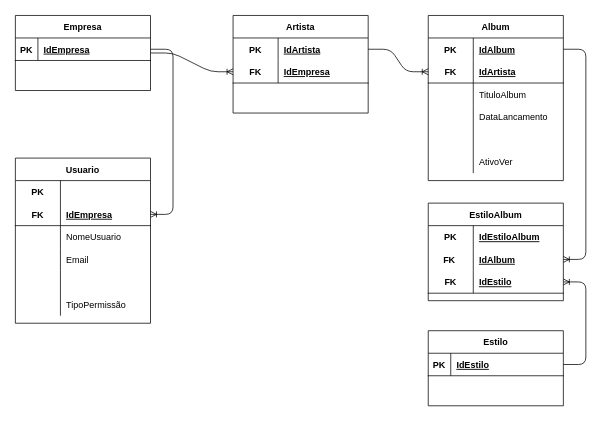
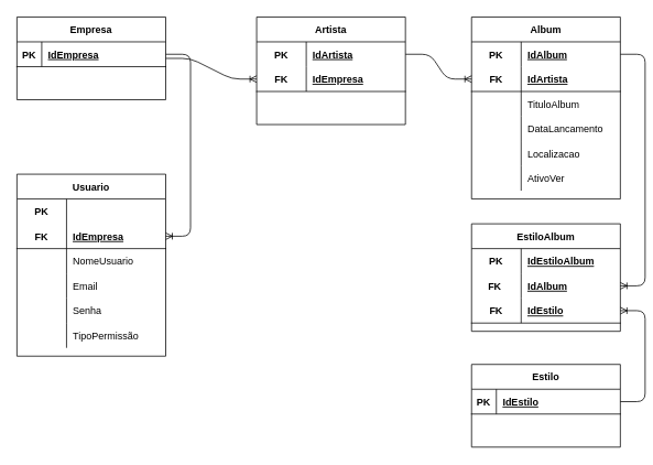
  <mxCell id="0" />
  <mxCell id="1" parent="0" />
  <mxCell id="2" value="Empresa" style="shape=table;startSize=30;container=1;collapsible=1;childLayout=tableLayout;fixedRows=1;rowLines=0;fontStyle=1;align=center;resizeLast=1;" parent="1" vertex="1"><mxGeometry x="20" y="20" width="180" height="100" as="geometry" /></mxCell>
  <mxCell id="3" value="" style="shape=partialRectangle;collapsible=0;dropTarget=0;pointerEvents=0;fillColor=none;top=0;left=0;bottom=1;right=0;points=[[0,0.5],[1,0.5]];portConstraint=eastwest;" parent="2" vertex="1"><mxGeometry y="30" width="180" height="30" as="geometry" /></mxCell>
  <mxCell id="4" value="PK" style="shape=partialRectangle;connectable=0;fillColor=none;top=0;left=0;bottom=0;right=0;fontStyle=1;overflow=hidden;" parent="3" vertex="1"><mxGeometry width="30" height="30" as="geometry" /></mxCell>
  <mxCell id="5" value="IdEmpresa" style="shape=partialRectangle;connectable=0;fillColor=none;top=0;left=0;bottom=0;right=0;align=left;spacingLeft=6;fontStyle=5;overflow=hidden;" parent="3" vertex="1"><mxGeometry x="30" width="150" height="30" as="geometry" /></mxCell>
  <mxCell id="6" value="" style="shape=partialRectangle;collapsible=0;dropTarget=0;pointerEvents=0;fillColor=none;top=0;left=0;bottom=0;right=0;points=[[0,0.5],[1,0.5]];portConstraint=eastwest;" parent="2" vertex="1"><mxGeometry y="60" width="180" height="30" as="geometry" /></mxCell>
  <mxCell id="7" value="" style="shape=partialRectangle;connectable=0;fillColor=none;top=0;left=0;bottom=0;right=0;editable=1;overflow=hidden;" parent="6" vertex="1"><mxGeometry width="30" height="30" as="geometry" /></mxCell>
  <mxCell id="8" value="Usuario" style="shape=table;startSize=30;container=1;collapsible=1;childLayout=tableLayout;fixedRows=1;rowLines=0;fontStyle=1;align=center;resizeLast=1;" parent="1" vertex="1"><mxGeometry x="20" y="210" width="180" height="220" as="geometry" /></mxCell>
  <mxCell id="9" value="" style="shape=partialRectangle;collapsible=0;dropTarget=0;pointerEvents=0;fillColor=none;top=0;left=0;bottom=0;right=0;points=[[0,0.5],[1,0.5]];portConstraint=eastwest;" parent="8" vertex="1"><mxGeometry y="30" width="180" height="30" as="geometry" /></mxCell>
  <mxCell id="10" value="PK" style="shape=partialRectangle;connectable=0;fillColor=none;top=0;left=0;bottom=0;right=0;fontStyle=1;overflow=hidden;" parent="9" vertex="1"><mxGeometry width="60" height="30" as="geometry" /></mxCell>
  <mxCell id="11" value="" style="shape=partialRectangle;collapsible=0;dropTarget=0;pointerEvents=0;fillColor=none;top=0;left=0;bottom=1;right=0;points=[[0,0.5],[1,0.5]];portConstraint=eastwest;" parent="8" vertex="1"><mxGeometry y="60" width="180" height="30" as="geometry" /></mxCell>
  <mxCell id="12" value="FK" style="shape=partialRectangle;connectable=0;fillColor=none;top=0;left=0;bottom=0;right=0;fontStyle=1;overflow=hidden;" parent="11" vertex="1"><mxGeometry width="60" height="30" as="geometry" /></mxCell>
  <mxCell id="13" value="IdEmpresa" style="shape=partialRectangle;connectable=0;fillColor=none;top=0;left=0;bottom=0;right=0;align=left;spacingLeft=6;fontStyle=5;overflow=hidden;" parent="11" vertex="1"><mxGeometry x="60" width="120" height="30" as="geometry" /></mxCell>
  <mxCell id="14" value="" style="shape=partialRectangle;collapsible=0;dropTarget=0;pointerEvents=0;fillColor=none;top=0;left=0;bottom=0;right=0;points=[[0,0.5],[1,0.5]];portConstraint=eastwest;" parent="8" vertex="1"><mxGeometry y="90" width="180" height="30" as="geometry" /></mxCell>
  <mxCell id="15" value="" style="shape=partialRectangle;connectable=0;fillColor=none;top=0;left=0;bottom=0;right=0;editable=1;overflow=hidden;" parent="14" vertex="1"><mxGeometry width="60" height="30" as="geometry" /></mxCell>
  <mxCell id="16" value="NomeUsuario" style="shape=partialRectangle;connectable=0;fillColor=none;top=0;left=0;bottom=0;right=0;align=left;spacingLeft=6;overflow=hidden;" parent="14" vertex="1"><mxGeometry x="60" width="120" height="30" as="geometry" /></mxCell>
  <mxCell id="17" value="" style="shape=partialRectangle;collapsible=0;dropTarget=0;pointerEvents=0;fillColor=none;top=0;left=0;bottom=0;right=0;points=[[0,0.5],[1,0.5]];portConstraint=eastwest;" parent="8" vertex="1"><mxGeometry y="120" width="180" height="30" as="geometry" /></mxCell>
  <mxCell id="18" value="" style="shape=partialRectangle;connectable=0;fillColor=none;top=0;left=0;bottom=0;right=0;editable=1;overflow=hidden;" parent="17" vertex="1"><mxGeometry width="60" height="30" as="geometry" /></mxCell>
  <mxCell id="19" value="Email" style="shape=partialRectangle;connectable=0;fillColor=none;top=0;left=0;bottom=0;right=0;align=left;spacingLeft=6;overflow=hidden;" parent="17" vertex="1"><mxGeometry x="60" width="120" height="30" as="geometry" /></mxCell>
  <mxCell id="20" value="" style="shape=partialRectangle;collapsible=0;dropTarget=0;pointerEvents=0;fillColor=none;top=0;left=0;bottom=0;right=0;points=[[0,0.5],[1,0.5]];portConstraint=eastwest;" parent="8" vertex="1"><mxGeometry y="150" width="180" height="30" as="geometry" /></mxCell>
  <mxCell id="21" value="" style="shape=partialRectangle;connectable=0;fillColor=none;top=0;left=0;bottom=0;right=0;editable=1;overflow=hidden;" parent="20" vertex="1"><mxGeometry width="60" height="30" as="geometry" /></mxCell>
+ <mxCell id="22" value="Senha" style="shape=partialRectangle;connectable=0;fillColor=none;top=0;left=0;bottom=0;right=0;align=left;spacingLeft=6;overflow=hidden;" parent="20" vertex="1"><mxGeometry x="60" width="120" height="30" as="geometry" /></mxCell>
  <mxCell id="23" value="" style="shape=partialRectangle;collapsible=0;dropTarget=0;pointerEvents=0;fillColor=none;top=0;left=0;bottom=0;right=0;points=[[0,0.5],[1,0.5]];portConstraint=eastwest;" parent="8" vertex="1"><mxGeometry y="180" width="180" height="30" as="geometry" /></mxCell>
  <mxCell id="24" value="" style="shape=partialRectangle;connectable=0;fillColor=none;top=0;left=0;bottom=0;right=0;editable=1;overflow=hidden;" parent="23" vertex="1"><mxGeometry width="60" height="30" as="geometry" /></mxCell>
  <mxCell id="25" value="TipoPermissão" style="shape=partialRectangle;connectable=0;fillColor=none;top=0;left=0;bottom=0;right=0;align=left;spacingLeft=6;overflow=hidden;" parent="23" vertex="1"><mxGeometry x="60" width="120" height="30" as="geometry" /></mxCell>
  <mxCell id="26" value="" style="edgeStyle=entityRelationEdgeStyle;fontSize=12;html=1;endArrow=ERoneToMany;exitX=1;exitY=0.5;exitDx=0;exitDy=0;entryX=1;entryY=0.5;entryDx=0;entryDy=0;" parent="1" source="3" target="11" edge="1"><mxGeometry width="100" height="100" relative="1" as="geometry"><mxPoint x="300" y="200" as="sourcePoint" /><mxPoint x="400" y="100" as="targetPoint" /></mxGeometry></mxCell>
  <mxCell id="27" value="Artista" style="shape=table;startSize=30;container=1;collapsible=1;childLayout=tableLayout;fixedRows=1;rowLines=0;fontStyle=1;align=center;resizeLast=1;" parent="1" vertex="1"><mxGeometry x="310" y="20" width="180" height="130" as="geometry" /></mxCell>
  <mxCell id="28" value="" style="shape=partialRectangle;collapsible=0;dropTarget=0;pointerEvents=0;fillColor=none;top=0;left=0;bottom=0;right=0;points=[[0,0.5],[1,0.5]];portConstraint=eastwest;" parent="27" vertex="1"><mxGeometry y="30" width="180" height="30" as="geometry" /></mxCell>
  <mxCell id="29" value="PK" style="shape=partialRectangle;connectable=0;fillColor=none;top=0;left=0;bottom=0;right=0;fontStyle=1;overflow=hidden;" parent="28" vertex="1"><mxGeometry width="60" height="30" as="geometry" /></mxCell>
  <mxCell id="30" value="IdArtista" style="shape=partialRectangle;connectable=0;fillColor=none;top=0;left=0;bottom=0;right=0;align=left;spacingLeft=6;fontStyle=5;overflow=hidden;" parent="28" vertex="1"><mxGeometry x="60" width="120" height="30" as="geometry" /></mxCell>
  <mxCell id="31" value="" style="shape=partialRectangle;collapsible=0;dropTarget=0;pointerEvents=0;fillColor=none;top=0;left=0;bottom=1;right=0;points=[[0,0.5],[1,0.5]];portConstraint=eastwest;" parent="27" vertex="1"><mxGeometry y="60" width="180" height="30" as="geometry" /></mxCell>
  <mxCell id="32" value="FK" style="shape=partialRectangle;connectable=0;fillColor=none;top=0;left=0;bottom=0;right=0;fontStyle=1;overflow=hidden;" parent="31" vertex="1"><mxGeometry width="60" height="30" as="geometry" /></mxCell>
  <mxCell id="33" value="IdEmpresa" style="shape=partialRectangle;connectable=0;fillColor=none;top=0;left=0;bottom=0;right=0;align=left;spacingLeft=6;fontStyle=5;overflow=hidden;" parent="31" vertex="1"><mxGeometry x="60" width="120" height="30" as="geometry" /></mxCell>
  <mxCell id="34" value="" style="shape=partialRectangle;collapsible=0;dropTarget=0;pointerEvents=0;fillColor=none;top=0;left=0;bottom=0;right=0;points=[[0,0.5],[1,0.5]];portConstraint=eastwest;" parent="27" vertex="1"><mxGeometry y="90" width="180" height="30" as="geometry" /></mxCell>
  <mxCell id="35" value="" style="shape=partialRectangle;connectable=0;fillColor=none;top=0;left=0;bottom=0;right=0;editable=1;overflow=hidden;" parent="34" vertex="1"><mxGeometry width="60" height="30" as="geometry" /></mxCell>
  <mxCell id="36" value="" style="edgeStyle=entityRelationEdgeStyle;fontSize=12;html=1;endArrow=ERoneToMany;exitX=1;exitY=0.667;exitDx=0;exitDy=0;exitPerimeter=0;entryX=0;entryY=0.5;entryDx=0;entryDy=0;" parent="1" source="3" target="31" edge="1"><mxGeometry width="100" height="100" relative="1" as="geometry"><mxPoint x="300" y="260" as="sourcePoint" /><mxPoint x="400" y="160" as="targetPoint" /></mxGeometry></mxCell>
  <mxCell id="37" value="Album" style="shape=table;startSize=30;container=1;collapsible=1;childLayout=tableLayout;fixedRows=1;rowLines=0;fontStyle=1;align=center;resizeLast=1;" parent="1" vertex="1"><mxGeometry x="570" y="20" width="180" height="220" as="geometry" /></mxCell>
  <mxCell id="38" value="" style="shape=partialRectangle;collapsible=0;dropTarget=0;pointerEvents=0;fillColor=none;top=0;left=0;bottom=0;right=0;points=[[0,0.5],[1,0.5]];portConstraint=eastwest;" parent="37" vertex="1"><mxGeometry y="30" width="180" height="30" as="geometry" /></mxCell>
  <mxCell id="39" value="PK" style="shape=partialRectangle;connectable=0;fillColor=none;top=0;left=0;bottom=0;right=0;fontStyle=1;overflow=hidden;" parent="38" vertex="1"><mxGeometry width="60" height="30" as="geometry" /></mxCell>
  <mxCell id="40" value="IdAlbum" style="shape=partialRectangle;connectable=0;fillColor=none;top=0;left=0;bottom=0;right=0;align=left;spacingLeft=6;fontStyle=5;overflow=hidden;" parent="38" vertex="1"><mxGeometry x="60" width="120" height="30" as="geometry" /></mxCell>
  <mxCell id="41" value="" style="shape=partialRectangle;collapsible=0;dropTarget=0;pointerEvents=0;fillColor=none;top=0;left=0;bottom=1;right=0;points=[[0,0.5],[1,0.5]];portConstraint=eastwest;" parent="37" vertex="1"><mxGeometry y="60" width="180" height="30" as="geometry" /></mxCell>
  <mxCell id="42" value="FK" style="shape=partialRectangle;connectable=0;fillColor=none;top=0;left=0;bottom=0;right=0;fontStyle=1;overflow=hidden;" parent="41" vertex="1"><mxGeometry width="60" height="30" as="geometry" /></mxCell>
  <mxCell id="43" value="IdArtista" style="shape=partialRectangle;connectable=0;fillColor=none;top=0;left=0;bottom=0;right=0;align=left;spacingLeft=6;fontStyle=5;overflow=hidden;" parent="41" vertex="1"><mxGeometry x="60" width="120" height="30" as="geometry" /></mxCell>
  <mxCell id="44" value="" style="shape=partialRectangle;collapsible=0;dropTarget=0;pointerEvents=0;fillColor=none;top=0;left=0;bottom=0;right=0;points=[[0,0.5],[1,0.5]];portConstraint=eastwest;" parent="37" vertex="1"><mxGeometry y="90" width="180" height="30" as="geometry" /></mxCell>
  <mxCell id="45" value="" style="shape=partialRectangle;connectable=0;fillColor=none;top=0;left=0;bottom=0;right=0;editable=1;overflow=hidden;" parent="44" vertex="1"><mxGeometry width="60" height="30" as="geometry" /></mxCell>
  <mxCell id="46" value="TituloAlbum" style="shape=partialRectangle;connectable=0;fillColor=none;top=0;left=0;bottom=0;right=0;align=left;spacingLeft=6;overflow=hidden;" parent="44" vertex="1"><mxGeometry x="60" width="120" height="30" as="geometry" /></mxCell>
  <mxCell id="47" value="" style="shape=partialRectangle;collapsible=0;dropTarget=0;pointerEvents=0;fillColor=none;top=0;left=0;bottom=0;right=0;points=[[0,0.5],[1,0.5]];portConstraint=eastwest;" vertex="1" parent="37"><mxGeometry y="120" width="180" height="30" as="geometry" /></mxCell>
  <mxCell id="48" value="" style="shape=partialRectangle;connectable=0;fillColor=none;top=0;left=0;bottom=0;right=0;editable=1;overflow=hidden;" vertex="1" parent="47"><mxGeometry width="60" height="30" as="geometry" /></mxCell>
  <mxCell id="49" value="DataLancamento" style="shape=partialRectangle;connectable=0;fillColor=none;top=0;left=0;bottom=0;right=0;align=left;spacingLeft=6;overflow=hidden;" vertex="1" parent="47"><mxGeometry x="60" width="120" height="30" as="geometry" /></mxCell>
  <mxCell id="50" value="" style="shape=partialRectangle;collapsible=0;dropTarget=0;pointerEvents=0;fillColor=none;top=0;left=0;bottom=0;right=0;points=[[0,0.5],[1,0.5]];portConstraint=eastwest;" vertex="1" parent="37"><mxGeometry y="150" width="180" height="30" as="geometry" /></mxCell>
  <mxCell id="51" value="" style="shape=partialRectangle;connectable=0;fillColor=none;top=0;left=0;bottom=0;right=0;editable=1;overflow=hidden;" vertex="1" parent="50"><mxGeometry width="60" height="30" as="geometry" /></mxCell>
+ <mxCell id="52" value="Localizacao" style="shape=partialRectangle;connectable=0;fillColor=none;top=0;left=0;bottom=0;right=0;align=left;spacingLeft=6;overflow=hidden;" vertex="1" parent="50"><mxGeometry x="60" width="120" height="30" as="geometry" /></mxCell>
  <mxCell id="53" value="" style="shape=partialRectangle;collapsible=0;dropTarget=0;pointerEvents=0;fillColor=none;top=0;left=0;bottom=0;right=0;points=[[0,0.5],[1,0.5]];portConstraint=eastwest;" vertex="1" parent="37"><mxGeometry y="180" width="180" height="30" as="geometry" /></mxCell>
  <mxCell id="54" value="" style="shape=partialRectangle;connectable=0;fillColor=none;top=0;left=0;bottom=0;right=0;editable=1;overflow=hidden;" vertex="1" parent="53"><mxGeometry width="60" height="30" as="geometry" /></mxCell>
  <mxCell id="55" value="AtivoVer" style="shape=partialRectangle;connectable=0;fillColor=none;top=0;left=0;bottom=0;right=0;align=left;spacingLeft=6;overflow=hidden;" vertex="1" parent="53"><mxGeometry x="60" width="120" height="30" as="geometry" /></mxCell>
  <mxCell id="56" value="" style="edgeStyle=entityRelationEdgeStyle;fontSize=12;html=1;endArrow=ERoneToMany;exitX=1;exitY=0.5;exitDx=0;exitDy=0;entryX=0;entryY=0.5;entryDx=0;entryDy=0;" parent="1" source="28" target="41" edge="1"><mxGeometry width="100" height="100" relative="1" as="geometry"><mxPoint x="470" y="260" as="sourcePoint" /><mxPoint x="570" y="160" as="targetPoint" /></mxGeometry></mxCell>
  <mxCell id="57" value="Estilo" style="shape=table;startSize=30;container=1;collapsible=1;childLayout=tableLayout;fixedRows=1;rowLines=0;fontStyle=1;align=center;resizeLast=1;" parent="1" vertex="1"><mxGeometry x="570" y="440" width="180" height="100" as="geometry" /></mxCell>
  <mxCell id="58" value="" style="shape=partialRectangle;collapsible=0;dropTarget=0;pointerEvents=0;fillColor=none;top=0;left=0;bottom=1;right=0;points=[[0,0.5],[1,0.5]];portConstraint=eastwest;" parent="57" vertex="1"><mxGeometry y="30" width="180" height="30" as="geometry" /></mxCell>
  <mxCell id="59" value="PK" style="shape=partialRectangle;connectable=0;fillColor=none;top=0;left=0;bottom=0;right=0;fontStyle=1;overflow=hidden;" parent="58" vertex="1"><mxGeometry width="30" height="30" as="geometry" /></mxCell>
  <mxCell id="60" value="IdEstilo" style="shape=partialRectangle;connectable=0;fillColor=none;top=0;left=0;bottom=0;right=0;align=left;spacingLeft=6;fontStyle=5;overflow=hidden;" parent="58" vertex="1"><mxGeometry x="30" width="150" height="30" as="geometry" /></mxCell>
  <mxCell id="61" value="" style="shape=partialRectangle;collapsible=0;dropTarget=0;pointerEvents=0;fillColor=none;top=0;left=0;bottom=0;right=0;points=[[0,0.5],[1,0.5]];portConstraint=eastwest;" parent="57" vertex="1"><mxGeometry y="60" width="180" height="30" as="geometry" /></mxCell>
  <mxCell id="62" value="" style="shape=partialRectangle;connectable=0;fillColor=none;top=0;left=0;bottom=0;right=0;editable=1;overflow=hidden;" parent="61" vertex="1"><mxGeometry width="30" height="30" as="geometry" /></mxCell>
  <mxCell id="63" value="EstiloAlbum" style="shape=table;startSize=30;container=1;collapsible=1;childLayout=tableLayout;fixedRows=1;rowLines=0;fontStyle=1;align=center;resizeLast=1;" vertex="1" parent="1"><mxGeometry x="570" y="270" width="180" height="130" as="geometry" /></mxCell>
  <mxCell id="64" value="" style="shape=partialRectangle;collapsible=0;dropTarget=0;pointerEvents=0;fillColor=none;top=0;left=0;bottom=0;right=0;points=[[0,0.5],[1,0.5]];portConstraint=eastwest;" vertex="1" parent="63"><mxGeometry y="30" width="180" height="30" as="geometry" /></mxCell>
  <mxCell id="65" value="PK" style="shape=partialRectangle;connectable=0;fillColor=none;top=0;left=0;bottom=0;right=0;fontStyle=1;overflow=hidden;" vertex="1" parent="64"><mxGeometry width="60" height="30" as="geometry" /></mxCell>
  <mxCell id="66" value="IdEstiloAlbum" style="shape=partialRectangle;connectable=0;fillColor=none;top=0;left=0;bottom=0;right=0;align=left;spacingLeft=6;fontStyle=5;overflow=hidden;" vertex="1" parent="64"><mxGeometry x="60" width="120" height="30" as="geometry" /></mxCell>
  <mxCell id="67" value="" style="shape=partialRectangle;collapsible=0;dropTarget=0;pointerEvents=0;fillColor=none;top=0;left=0;bottom=0;right=0;points=[[0,0.5],[1,0.5]];portConstraint=eastwest;" vertex="1" parent="63"><mxGeometry y="60" width="180" height="30" as="geometry" /></mxCell>
  <mxCell id="68" value="FK " style="shape=partialRectangle;connectable=0;fillColor=none;top=0;left=0;bottom=0;right=0;fontStyle=1;overflow=hidden;" vertex="1" parent="67"><mxGeometry width="60" height="30" as="geometry" /></mxCell>
  <mxCell id="69" value="IdAlbum" style="shape=partialRectangle;connectable=0;fillColor=none;top=0;left=0;bottom=0;right=0;align=left;spacingLeft=6;fontStyle=5;overflow=hidden;" vertex="1" parent="67"><mxGeometry x="60" width="120" height="30" as="geometry" /></mxCell>
  <mxCell id="70" value="" style="shape=partialRectangle;collapsible=0;dropTarget=0;pointerEvents=0;fillColor=none;top=0;left=0;bottom=1;right=0;points=[[0,0.5],[1,0.5]];portConstraint=eastwest;" vertex="1" parent="63"><mxGeometry y="90" width="180" height="30" as="geometry" /></mxCell>
  <mxCell id="71" value="FK" style="shape=partialRectangle;connectable=0;fillColor=none;top=0;left=0;bottom=0;right=0;fontStyle=1;overflow=hidden;" vertex="1" parent="70"><mxGeometry width="60" height="30" as="geometry" /></mxCell>
  <mxCell id="72" value="IdEstilo" style="shape=partialRectangle;connectable=0;fillColor=none;top=0;left=0;bottom=0;right=0;align=left;spacingLeft=6;fontStyle=5;overflow=hidden;" vertex="1" parent="70"><mxGeometry x="60" width="120" height="30" as="geometry" /></mxCell>
  <mxCell id="73" value="" style="edgeStyle=entityRelationEdgeStyle;fontSize=12;html=1;endArrow=ERoneToMany;" edge="1" parent="1" source="58" target="70"><mxGeometry width="100" height="100" relative="1" as="geometry"><mxPoint x="310" y="360" as="sourcePoint" /><mxPoint x="410" y="260" as="targetPoint" /></mxGeometry></mxCell>
  <mxCell id="74" value="" style="edgeStyle=entityRelationEdgeStyle;fontSize=12;html=1;endArrow=ERoneToMany;exitX=1;exitY=0.5;exitDx=0;exitDy=0;entryX=1;entryY=0.5;entryDx=0;entryDy=0;" edge="1" parent="1" source="38" target="67"><mxGeometry width="100" height="100" relative="1" as="geometry"><mxPoint x="530" y="190" as="sourcePoint" /><mxPoint x="420" y="270" as="targetPoint" /></mxGeometry></mxCell>
